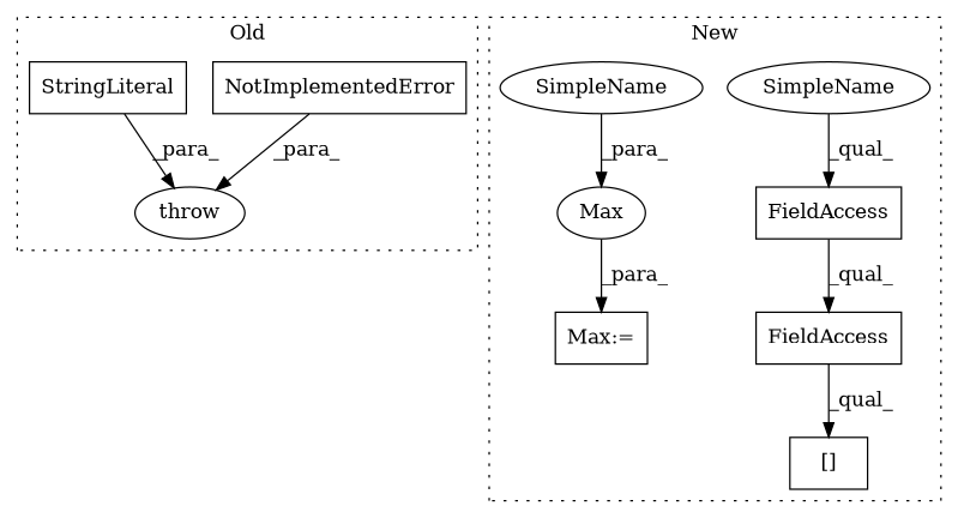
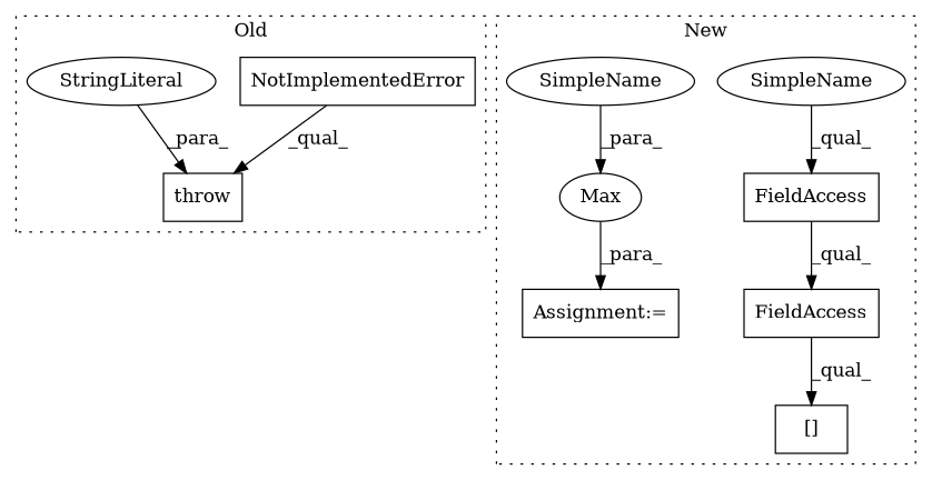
  digraph {
    node [a=32 l=1 s=7978 shape=box]
    n1 [l="20,1" label=NotImplementedError s="7736,7797"]
-   n2 [a=45 l=41 label=StringLiteral s=7756]
-   n3 [a=53 l=6 label=throw s=7730 shape=ellipse]
+   n2 [a=45 l=41 label=StringLiteral s=7756 shape=ellipse]
+   n3 [a=53 l=6 label=throw s=7730]
    n4 [l="4,1" label=Max s="8123,8128" shape=ellipse]
-   n5 [a=7 l=2 label="Max:=" s=8121]
+   n5 [a=7 l=2 label="Assignment:=" s=8121]
    n6 [a=22 l=7 label=FieldAccess]
    n7 [a=22 l=12 label=FieldAccess]
    n8 [a=2 l="13,1" label="[]" s="7978,7992"]
    n9 [a=42 label=SimpleName shape=ellipse]
    n10 [a=42 label=SimpleName s=8127 shape=ellipse]
    subgraph cluster_1 {
      label=Old
      style=dotted
      n1
      n2
      n3
    }
    subgraph cluster_2 {
      label=New
      style=dotted
      n4
      n5
      n6
      n7
      n8
      n9
      n10
    }
-   n1 -> n3 [label=_para_]
+   n1 -> n3 [label=_qual_]
    n2 -> n3 [label=_para_]
    n4 -> n5 [label=_para_]
    n6 -> n7 [label=_qual_]
    n7 -> n8 [label=_qual_]
    n9 -> n6 [label=_qual_]
    n10 -> n4 [label=_para_]
  }
